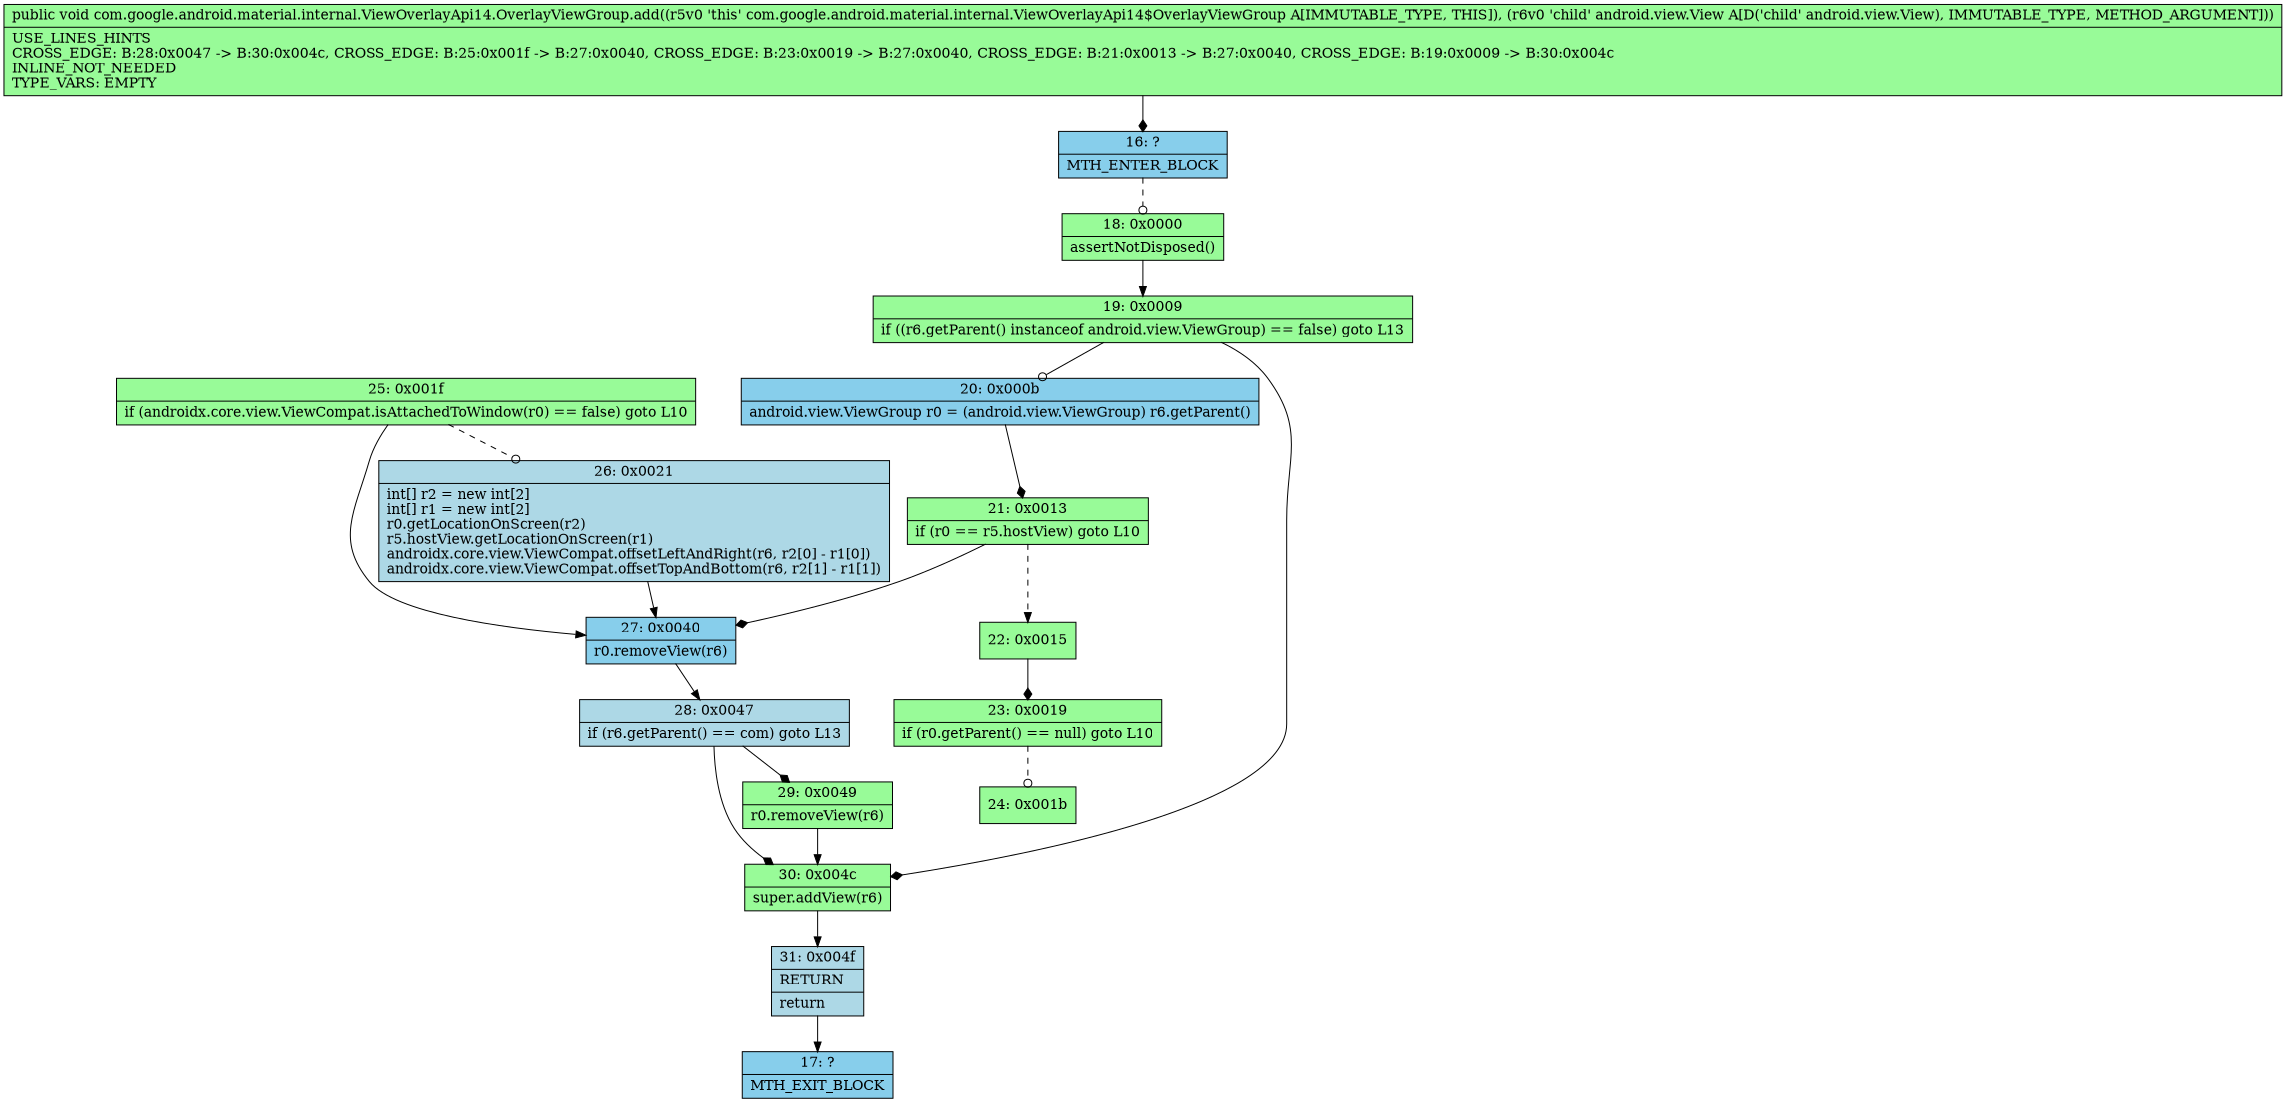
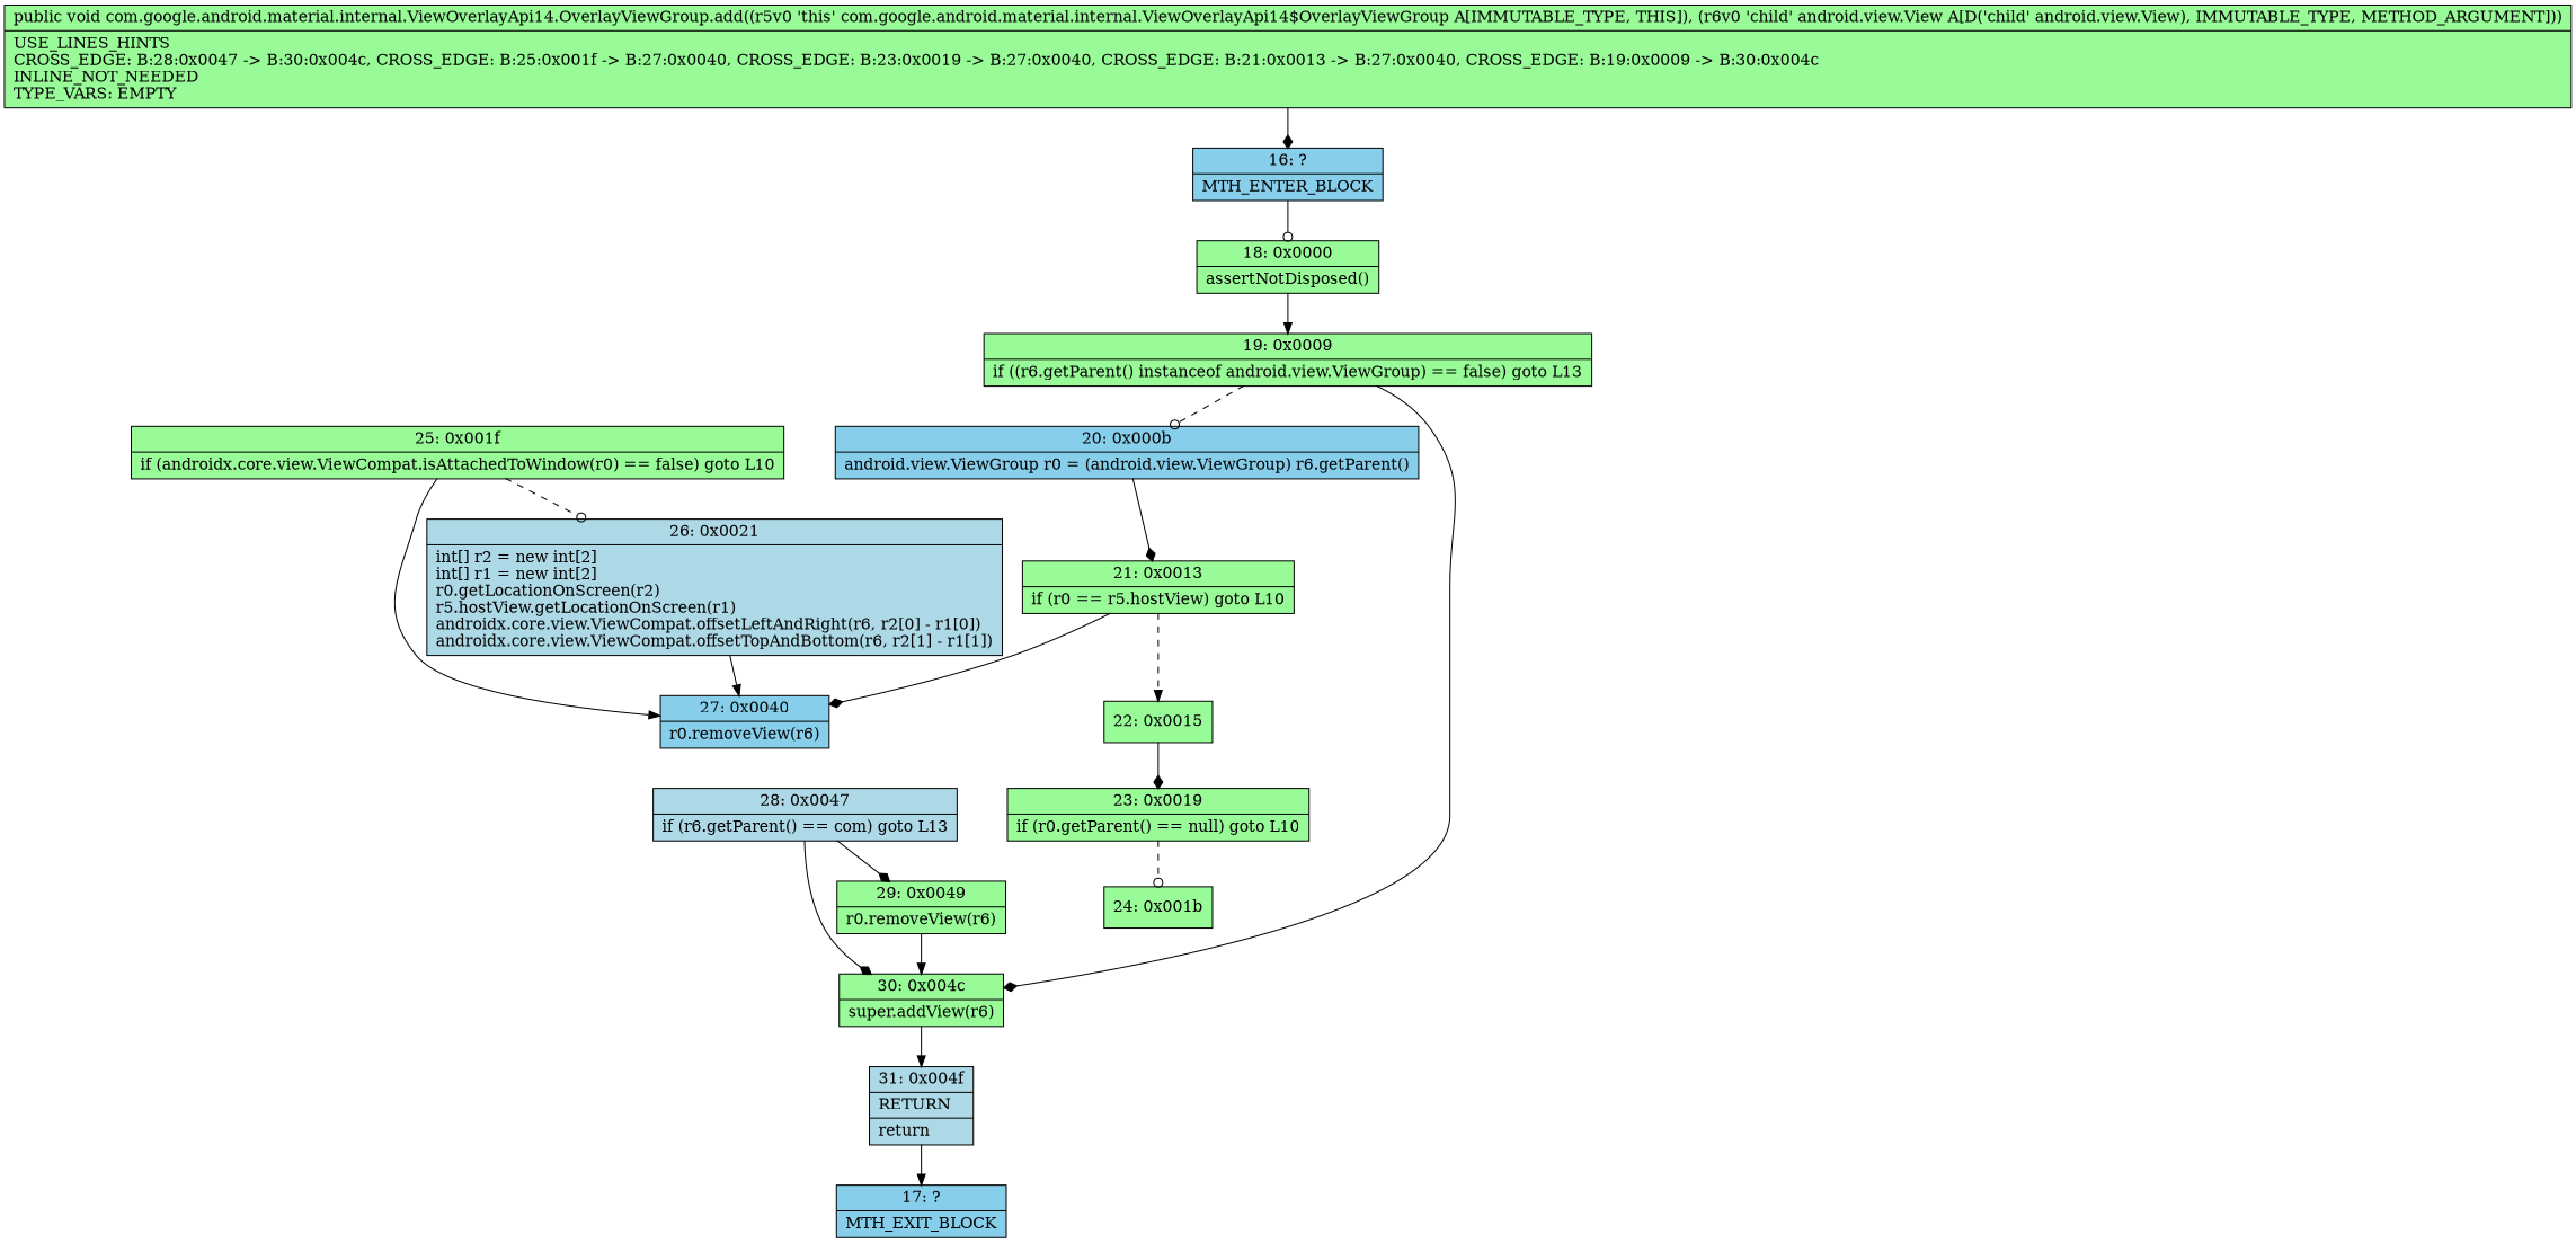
  digraph {
    node [fillcolor=palegreen shape=record style=filled]
    edge [arrowhead=normal]
    n1 [fillcolor=skyblue label="{16\:\ ?|MTH_ENTER_BLOCK\l}"]
    n2 [label="{18\:\ 0x0000|assertNotDisposed()\l}"]
    n3 [label="{19\:\ 0x0009|if ((r6.getParent() instanceof android.view.ViewGroup) == false) goto L13\l}"]
    n4 [fillcolor=skyblue label="{20\:\ 0x000b|android.view.ViewGroup r0 = (android.view.ViewGroup) r6.getParent()\l}"]
    n5 [label="{30\:\ 0x004c|super.addView(r6)\l}"]
    n6 [label="{21\:\ 0x0013|if (r0 == r5.hostView) goto L10\l}"]
    n7 [fillcolor=lightblue label="{31\:\ 0x004f|RETURN\l|return\l}"]
    n8 [label="{22\:\ 0x0015}"]
    n9 [fillcolor=skyblue label="{27\:\ 0x0040|r0.removeView(r6)\l}"]
    n10 [label="{23\:\ 0x0019|if (r0.getParent() == null) goto L10\l}"]
    n11 [fillcolor=lightblue label="{28\:\ 0x0047|if (r6.getParent() == com) goto L13\l}"]
    n12 [label="{24\:\ 0x001b}"]
    n13 [label="{25\:\ 0x001f|if (androidx.core.view.ViewCompat.isAttachedToWindow(r0) == false) goto L10\l}"]
    n14 [fillcolor=lightblue label="{26\:\ 0x0021|int[] r2 = new int[2]\lint[] r1 = new int[2]\lr0.getLocationOnScreen(r2)\lr5.hostView.getLocationOnScreen(r1)\landroidx.core.view.ViewCompat.offsetLeftAndRight(r6, r2[0] \- r1[0])\landroidx.core.view.ViewCompat.offsetTopAndBottom(r6, r2[1] \- r1[1])\l}"]
    n15 [label="{29\:\ 0x0049|r0.removeView(r6)\l}"]
    n16 [fillcolor=skyblue label="{17\:\ ?|MTH_EXIT_BLOCK\l}"]
    n17 [label="{public void com.google.android.material.internal.ViewOverlayApi14.OverlayViewGroup.add((r5v0 'this' com.google.android.material.internal.ViewOverlayApi14$OverlayViewGroup A[IMMUTABLE_TYPE, THIS]), (r6v0 'child' android.view.View A[D('child' android.view.View), IMMUTABLE_TYPE, METHOD_ARGUMENT]))  | USE_LINES_HINTS\lCROSS_EDGE: B:28:0x0047 \-\> B:30:0x004c, CROSS_EDGE: B:25:0x001f \-\> B:27:0x0040, CROSS_EDGE: B:23:0x0019 \-\> B:27:0x0040, CROSS_EDGE: B:21:0x0013 \-\> B:27:0x0040, CROSS_EDGE: B:19:0x0009 \-\> B:30:0x004c\lINLINE_NOT_NEEDED\lTYPE_VARS: EMPTY\l}"]
-   n1 -> n2 [arrowhead=odot style=dashed]
+   n1 -> n2 [arrowhead=odot]
    n2 -> n3
-   n3 -> n4 [arrowhead=odot style=solid]
+   n3 -> n4 [arrowhead=odot style=dashed]
    n3 -> n5 [arrowhead=diamond]
    n4 -> n6 [arrowhead=diamond]
    n5 -> n7
    n6 -> n8 [style=dashed]
    n6 -> n9 [arrowhead=diamond]
    n7 -> n16
    n8 -> n10 [arrowhead=diamond]
-   n9 -> n11
    n10 -> n12 [arrowhead=odot style=dashed]
    n11 -> n5 [arrowhead=diamond]
    n11 -> n15 [arrowhead=diamond style=solid]
    n13 -> n9
    n13 -> n14 [arrowhead=odot style=dashed]
    n14 -> n9
    n15 -> n5
    n17 -> n1 [arrowhead=diamond]
  }
